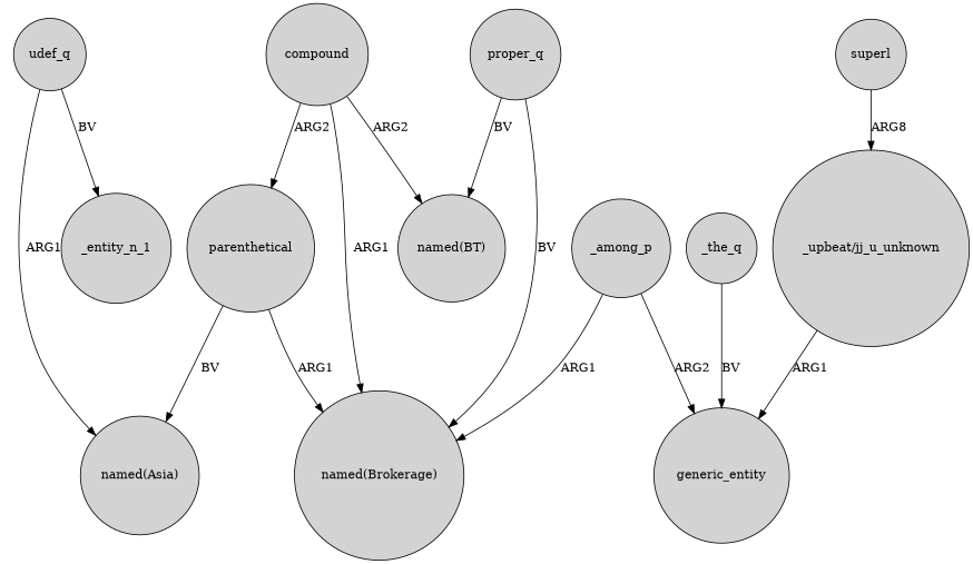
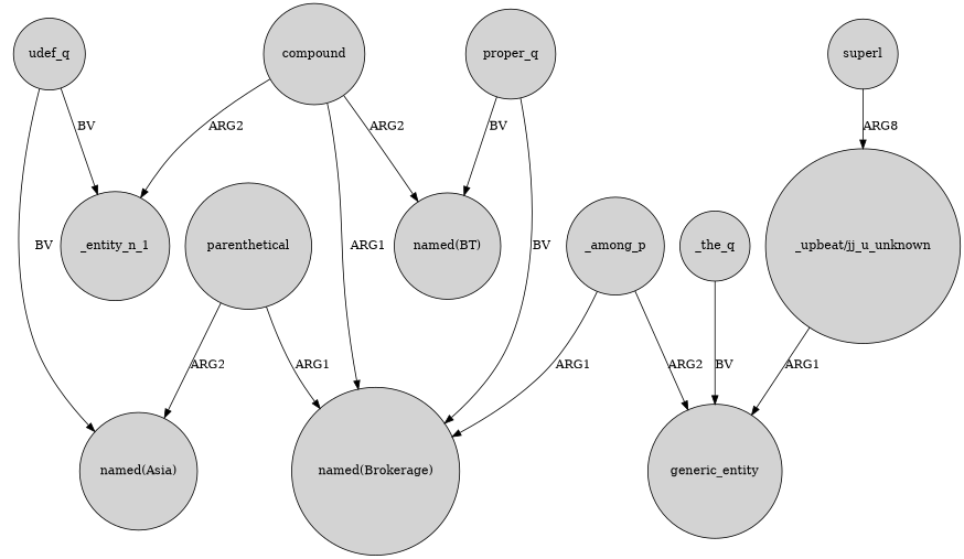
  digraph {
    node [shape=circle style=filled]
    n1 [label=_entity_n_1]
    compound
    "named(Brokerage)"
    "named(BT)"
    _the_q
    generic_entity
    "_upbeat/jj_u_unknown"
    parenthetical
    "named(Asia)"
    proper_q
    udef_q
    _among_p
    superl
-   compound -> parenthetical [label=ARG2]
+   compound -> n1 [label=ARG2]
    compound -> "named(Brokerage)" [label=ARG1]
    compound -> "named(BT)" [label=ARG2]
    _the_q -> generic_entity [label=BV]
    "_upbeat/jj_u_unknown" -> generic_entity [label=ARG1]
    parenthetical -> "named(Brokerage)" [label=ARG1]
-   parenthetical -> "named(Asia)" [label=BV]
+   parenthetical -> "named(Asia)" [label=ARG2]
    proper_q -> "named(Brokerage)" [label=BV]
    proper_q -> "named(BT)" [label=BV]
    udef_q -> n1 [label=BV]
-   udef_q -> "named(Asia)" [label=ARG1]
+   udef_q -> "named(Asia)" [label=BV]
    _among_p -> "named(Brokerage)" [label=ARG1]
    _among_p -> generic_entity [label=ARG2]
    superl -> "_upbeat/jj_u_unknown" [label=ARG8]
  }
